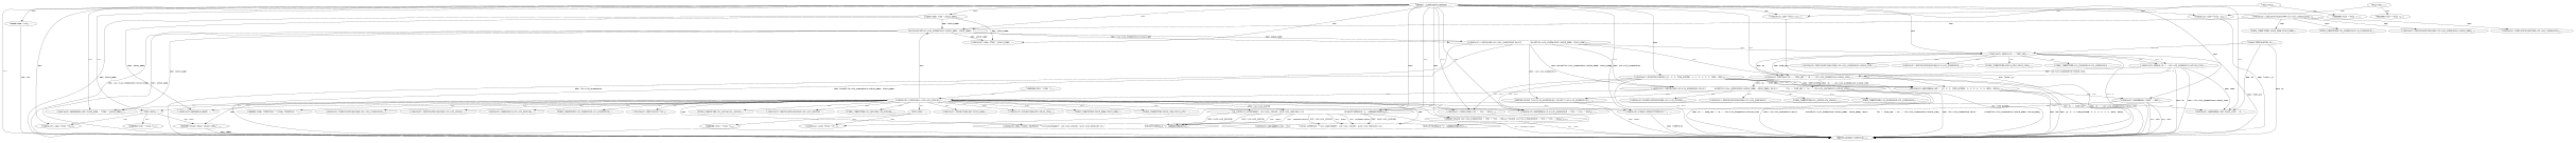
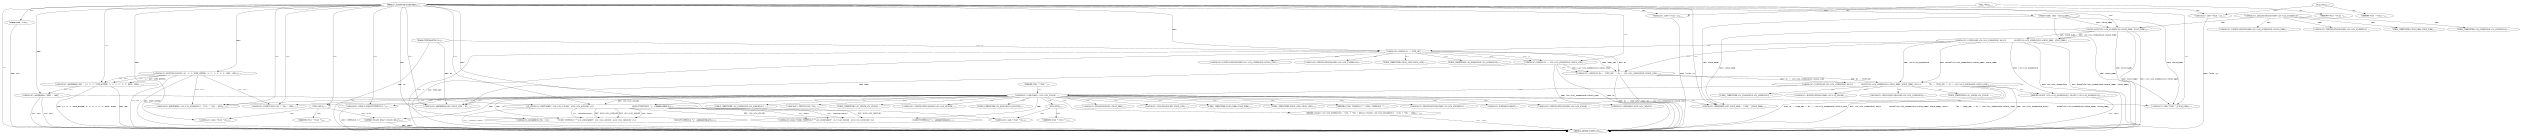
  digraph {
    fontname="Courier Prime"
    node [fontname="Courier Prime"]
    edge [fontname="Courier Prime"]
    n1 [label=<(METHOD,_TIFFFindFieldByName)<SUB>1013</SUB>>]
    n2 [label=<(PARAM,TIFF *tif)<SUB>1010</SUB>>]
    n3 [label=<(PARAM,const char *field_name)<SUB>1010</SUB>>]
    n4 [label=<(&lt;operator&gt;.assignment,key = {0, 0, 0, TIFF_NOTYPE, 0, 0, 0, 0, 0, 0, NULL, NULL})<SUB>1013</SUB>>]
    n5 [label=<(&lt;operator&gt;.assignment,*pkey = &amp;key)<SUB>1014</SUB>>]
    n6 [label=<(&lt;operator&gt;.assignment,key.field_name = (char *)field_name)<SUB>1027</SUB>>]
    n7 [label=<(&lt;operator&gt;.assignment,key.field_type = dt)<SUB>1028</SUB>>]
    n8 [label=<(&lt;operator&gt;.assignment,ret =\012        (const TIFFField **)td_lfind(&amp;pkey, tif-&gt;tif_fields, &amp;tif-&gt;tif_nfields,\012                                     sizeof(TIFFField *), tagNameCompare))<SUB>1030</SUB>>]
    n9 [label=<(&lt;operator&gt;.assignment,tif-&gt;tif_foundfield = (ret ? *ret : NULL))<SUB>1034</SUB>>]
    n10 [label=<(&lt;operator&gt;.arrayInitializer,{0, 0, 0, TIFF_NOTYPE, 0, 0, 0, 0, 0, 0, NULL, NULL})<SUB>1013</SUB>>]
    n11 [label=<(&lt;operator&gt;.cast,(char *)field_name)<SUB>1027</SUB>>]
    n12 [label=<(NULL,NULL)<SUB>1023</SUB>>]
    n13 [label=<(td_lfind,td_lfind(&amp;pkey, tif-&gt;tif_fields, &amp;tif-&gt;tif_nfields,\012                                     sizeof(TIFFField *), tagNameCompare))<SUB>1031</SUB>>]
    n14 [label=<(&lt;operator&gt;.conditional,ret ? *ret : NULL)<SUB>1034</SUB>>]
    n15 [label=<(&lt;operator&gt;.cast,(void *)0)<SUB>1013</SUB>>]
    n16 [label=<(&lt;operator&gt;.cast,(void *)0)<SUB>1013</SUB>>]
    n17 [label=<(streq,streq(tif-&gt;tif_foundfield-&gt;field_name, field_name))<SUB>1017</SUB>>]
    n18 [label=<(&lt;operator&gt;.equals,dt == TIFF_ANY)<SUB>1018</SUB>>]
    n19 [label=<(&lt;operator&gt;.equals,dt == tif-&gt;tif_foundfield-&gt;field_type)<SUB>1018</SUB>>]
    n20 [label=<(&lt;operator&gt;.sizeOf,sizeof(TIFFField *))<SUB>1032</SUB>>]
    n21 [label=<(&lt;operator&gt;.cast,(void *)0)<SUB>1023</SUB>>]
    n22 [label=<(&lt;operator&gt;.cast,(void *)0)<SUB>1034</SUB>>]
    n23 [label=<(METHOD_RETURN,TIFFField)<SUB>1010</SUB>>]
    n24 [label=<(PARAM,TIFFDataType dt)<SUB>1011</SUB>>]
    n25 [label=<(RETURN,return NULL;,return NULL;)<SUB>1023</SUB>>]
    n26 [label=<(UNKNOWN,void *,void *)<SUB>1023</SUB>>]
    n27 [label=<(&lt;operator&gt;.cast,(const TIFFField **)td_lfind(&amp;pkey, tif-&gt;tif_fields, &amp;tif-&gt;tif_nfields,\012                                     sizeof(TIFFField *), tagNameCompare))<SUB>1031</SUB>>]
    n28 [label=<(&lt;operator&gt;.logicalAnd,tif-&gt;tif_foundfield &amp;&amp;\012        streq(tif-&gt;tif_foundfield-&gt;field_name, field_name))<SUB>1016</SUB>>]
    n29 [label=<(&lt;operator&gt;.logicalOr,dt == TIFF_ANY || dt == tif-&gt;tif_foundfield-&gt;field_type)<SUB>1018</SUB>>]
    n30 [label=<(&lt;operator&gt;.indirectFieldAccess,tif-&gt;tif_foundfield-&gt;field_type)<SUB>1018</SUB>>]
    n31 [label=<(&lt;operator&gt;.indirectFieldAccess,tif-&gt;tif_foundfield)<SUB>1018</SUB>>]
    n32 [label=<(FIELD_IDENTIFIER,field_type,field_type)<SUB>1018</SUB>>]
    n33 [label=<(FIELD_IDENTIFIER,tif_foundfield,tif_foundfield)<SUB>1018</SUB>>]
    n34 [label=<(RETURN,return tif-&gt;tif_foundfield = (ret ? *ret : NULL);,return tif-&gt;tif_foundfield = (ret ? *ret : NULL);)<SUB>1034</SUB>>]
    n35 [label=<(&lt;operator&gt;.logicalAnd,tif-&gt;tif_foundfield &amp;&amp;\012        streq(tif-&gt;tif_foundfield-&gt;field_name, field_name) &amp;&amp;\012        (dt == TIFF_ANY || dt == tif-&gt;tif_foundfield-&gt;field_type))<SUB>1016</SUB>>]
    n36 [label=<(&lt;operator&gt;.logicalNot,!tif-&gt;tif_fields)<SUB>1022</SUB>>]
    n37 [label=<(RETURN,return (tif-&gt;tif_foundfield);,return (tif-&gt;tif_foundfield);)<SUB>1019</SUB>>]
    n38 [label=<(&lt;operator&gt;.indirectFieldAccess,tif-&gt;tif_fields)<SUB>1022</SUB>>]
    n39 [label=<(&lt;operator&gt;.indirectFieldAccess,tif-&gt;tif_foundfield)<SUB>1019</SUB>>]
    n40 [label=<(FIELD_IDENTIFIER,tif_fields,tif_fields)<SUB>1022</SUB>>]
    n41 [label=<(FIELD_IDENTIFIER,tif_foundfield,tif_foundfield)<SUB>1019</SUB>>]
    n42 [label=<(&lt;operator&gt;.fieldAccess,key.field_name)<SUB>1027</SUB>>]
    n43 [label=<(&lt;operator&gt;.fieldAccess,key.field_type)<SUB>1028</SUB>>]
    n44 [label=<(FIELD_IDENTIFIER,field_name,field_name)<SUB>1027</SUB>>]
    n45 [label=<(FIELD_IDENTIFIER,field_type,field_type)<SUB>1028</SUB>>]
    n46 [label=<(UNKNOWN,const TIFFField **,const TIFFField **)<SUB>1031</SUB>>]
    n47 [label=<(&lt;operator&gt;.indirectFieldAccess,tif-&gt;tif_foundfield)<SUB>1034</SUB>>]
    n48 [label=<(&lt;operator&gt;.addressOf,&amp;pkey)<SUB>1031</SUB>>]
    n49 [label=<(&lt;operator&gt;.indirectFieldAccess,tif-&gt;tif_fields)<SUB>1031</SUB>>]
    n50 [label=<(&lt;operator&gt;.addressOf,&amp;tif-&gt;tif_nfields)<SUB>1031</SUB>>]
    n51 [label=<(FIELD_IDENTIFIER,tif_foundfield,tif_foundfield)<SUB>1034</SUB>>]
    n52 [label=<(&lt;operator&gt;.indirection,*ret)<SUB>1034</SUB>>]
    n53 [label=<(NULL,NULL)<SUB>1034</SUB>>]
    n54 [label=<(FIELD_IDENTIFIER,tif_fields,tif_fields)<SUB>1031</SUB>>]
    n55 [label=<(&lt;operator&gt;.indirectFieldAccess,tif-&gt;tif_nfields)<SUB>1031</SUB>>]
    n56 [label=<(FIELD_IDENTIFIER,tif_nfields,tif_nfields)<SUB>1031</SUB>>]
    n57 [label=<(UNKNOWN,char *,char *)<SUB>1027</SUB>>]
    n58 [label=<(UNKNOWN,void *,void *)<SUB>1034</SUB>>]
    n59 [label=<(NULL,NULL)<SUB>1013</SUB>>]
    n60 [label=<(UNKNOWN,void *,void *)<SUB>1013</SUB>>]
    n61 [label=<(NULL,NULL)<SUB>1013</SUB>>]
    n62 [label=<(UNKNOWN,void *,void *)<SUB>1013</SUB>>]
    n63 [label=<(&lt;operator&gt;.indirectFieldAccess,tif-&gt;tif_foundfield)<SUB>1016</SUB>>]
    n64 [label=<(&lt;operator&gt;.indirectFieldAccess,tif-&gt;tif_foundfield-&gt;field_name)<SUB>1017</SUB>>]
    n65 [label=<(&lt;operator&gt;.indirectFieldAccess,tif-&gt;tif_foundfield)<SUB>1017</SUB>>]
    n66 [label=<(FIELD_IDENTIFIER,field_name,field_name)<SUB>1017</SUB>>]
    n67 [label=<(FIELD_IDENTIFIER,tif_foundfield,tif_foundfield)<SUB>1017</SUB>>]
    n1 -> n2 [label="DDG: "]
    n1 -> n3 [label="DDG: "]
    n1 -> n4 [label="DDG: "]
    n1 -> n5 [label="DDG: "]
    n1 -> n6 [label="DDG: "]
    n1 -> n7 [label="DDG: "]
    n1 -> n8 [label="DDG: "]
    n1 -> n9 [label="DDG: "]
    n1 -> n10 [label="DDG: "]
    n1 -> n11 [label="DDG: "]
    n1 -> n12 [label="DDG: "]
    n1 -> n13 [label="DDG: "]
    n1 -> n14 [label="DDG: "]
    n1 -> n15 [label="DDG: "]
    n1 -> n16 [label="DDG: "]
    n1 -> n17 [label="DDG: "]
    n1 -> n18 [label="DDG: "]
+   n1 -> n19 [label="DDG: "]
    n1 -> n20 [label="DDG: "]
    n1 -> n21 [label="DDG: "]
    n1 -> n22 [label="DDG: "]
    n1 -> n23 [label="DDG: "]
    n2 -> n23 [label="DDG: tif"]
-   n3 -> n48 [label="DDG: field_name"]
+   n3 -> n6 [label="DDG: field_name"]
    n3 -> n11 [label="DDG: field_name"]
    n3 -> n17 [label="DDG: field_name"]
    n3 -> n23 [label="DDG: field_name"]
    n4 -> n5 [label="DDG: key"]
    n4 -> n23 [label="DDG: key"]
    n4 -> n23 [label="DDG: {0, 0, 0, TIFF_NOTYPE, 0, 0, 0, 0, 0, 0, NULL, NULL}"]
    n5 -> n13 [label="DDG: pkey"]
    n5 -> n23 [label="DDG: pkey"]
    n5 -> n23 [label="DDG: &amp;key"]
    n10 -> n4 [label="DDG: 0"]
    n10 -> n4 [label="DDG: TIFF_NOTYPE"]
    n10 -> n4 [label="DDG: NULL"]
    n10 -> n9 [label="DDG: NULL"]
    n10 -> n14 [label="DDG: NULL"]
    n10 -> n23 [label="DDG: NULL"]
    n10 -> n23 [label="DDG: TIFF_NOTYPE"]
    n12 -> n21 [label="CDG: "]
    n12 -> n25 [label="DDG: NULL"]
    n12 -> n26 [label="CDG: "]
    n13 -> n8 [label="DDG: tif-&gt;tif_fields"]
    n13 -> n8 [label="DDG: &amp;pkey"]
    n13 -> n8 [label="DDG: tagNameCompare"]
    n13 -> n8 [label="DDG: &amp;tif-&gt;tif_nfields"]
    n13 -> n23 [label="DDG: tagNameCompare"]
    n13 -> n27 [label="DDG: tif-&gt;tif_fields"]
    n13 -> n27 [label="DDG: &amp;pkey"]
    n13 -> n27 [label="DDG: tagNameCompare"]
    n13 -> n27 [label="DDG: &amp;tif-&gt;tif_nfields"]
    n15 -> n23 [label="DDG: (void *)0"]
    n16 -> n23 [label="DDG: (void *)0"]
    n17 -> n6 [label="DDG: field_name"]
    n17 -> n11 [label="DDG: field_name"]
    n17 -> n23 [label="DDG: tif-&gt;tif_foundfield-&gt;field_name"]
    n17 -> n23 [label="DDG: field_name"]
    n17 -> n28 [label="DDG: tif-&gt;tif_foundfield-&gt;field_name"]
    n17 -> n28 [label="DDG: field_name"]
    n18 -> n19 [label="DDG: dt"]
    n18 -> n19 [label="CDG: "]
    n18 -> n23 [label="DDG: dt"]
    n18 -> n23 [label="DDG: TIFF_ANY"]
    n18 -> n29 [label="DDG: dt"]
    n18 -> n29 [label="DDG: TIFF_ANY"]
    n18 -> n30 [label="CDG: "]
    n18 -> n31 [label="CDG: "]
    n18 -> n32 [label="CDG: "]
    n18 -> n33 [label="CDG: "]
    n19 -> n7 [label="DDG: NULL"]
    n19 -> n23 [label="DDG: dt"]
    n19 -> n23 [label="DDG: tif-&gt;tif_foundfield-&gt;field_type"]
    n19 -> n29 [label="DDG: dt"]
    n19 -> n29 [label="DDG: tif-&gt;tif_foundfield-&gt;field_type"]
    n20 -> n23 [label="DDG: TIFFField"]
    n24 -> n7 [label="DDG: dt"]
    n24 -> n18 [label="DDG: dt"]
    n24 -> n23 [label="DDG: dt"]
    n25 -> n23 [label="DDG: &lt;RET&gt;"]
    n28 -> n18 [label="CDG: "]
    n28 -> n23 [label="DDG: tif-&gt;tif_foundfield"]
    n28 -> n23 [label="DDG: streq(tif-&gt;tif_foundfield-&gt;field_name, field_name)"]
    n28 -> n29 [label="CDG: "]
    n28 -> n35 [label="DDG: tif-&gt;tif_foundfield"]
    n28 -> n35 [label="DDG: streq(tif-&gt;tif_foundfield-&gt;field_name, field_name)"]
    n28 -> n37 [label="DDG: tif-&gt;tif_foundfield"]
    n29 -> n23 [label="DDG: dt == TIFF_ANY"]
    n29 -> n23 [label="DDG: dt == tif-&gt;tif_foundfield-&gt;field_type"]
    n29 -> n35 [label="DDG: dt == TIFF_ANY"]
    n29 -> n35 [label="DDG: dt == tif-&gt;tif_foundfield-&gt;field_type"]
    n34 -> n23 [label="DDG: &lt;RET&gt;"]
    n35 -> n23 [label="DDG: tif-&gt;tif_foundfield &amp;&amp;\012        streq(tif-&gt;tif_foundfield-&gt;field_name, field_name)"]
    n35 -> n23 [label="DDG: dt == TIFF_ANY || dt == tif-&gt;tif_foundfield-&gt;field_type"]
    n35 -> n23 [label="DDG: tif-&gt;tif_foundfield &amp;&amp;\012        streq(tif-&gt;tif_foundfield-&gt;field_name, field_name) &amp;&amp;\012        (dt == TIFF_ANY || dt == tif-&gt;tif_foundfield-&gt;field_type)"]
    n35 -> n36 [label="CDG: "]
    n35 -> n37 [label="CDG: "]
    n35 -> n38 [label="CDG: "]
    n35 -> n39 [label="CDG: "]
    n35 -> n40 [label="CDG: "]
    n35 -> n41 [label="CDG: "]
    n36 -> n6 [label="CDG: "]
    n36 -> n7 [label="CDG: "]
    n36 -> n8 [label="CDG: "]
    n36 -> n9 [label="CDG: "]
-   n36 -> n17 [label="CDG: "]
+   n36 -> n11 [label="CDG: "]
    n36 -> n12 [label="CDG: "]
    n36 -> n13 [label="DDG: tif-&gt;tif_fields"]
    n36 -> n13 [label="CDG: "]
    n36 -> n14 [label="CDG: "]
    n36 -> n20 [label="CDG: "]
    n36 -> n25 [label="CDG: "]
    n36 -> n27 [label="CDG: "]
    n36 -> n34 [label="CDG: "]
    n36 -> n42 [label="CDG: "]
    n36 -> n43 [label="CDG: "]
    n36 -> n44 [label="CDG: "]
    n36 -> n45 [label="CDG: "]
    n36 -> n46 [label="CDG: "]
    n36 -> n47 [label="CDG: "]
    n36 -> n48 [label="CDG: "]
    n36 -> n49 [label="CDG: "]
    n36 -> n50 [label="CDG: "]
    n36 -> n51 [label="CDG: "]
    n36 -> n52 [label="CDG: "]
    n36 -> n53 [label="CDG: "]
    n36 -> n54 [label="CDG: "]
    n36 -> n55 [label="CDG: "]
    n36 -> n56 [label="CDG: "]
    n37 -> n23 [label="DDG: &lt;RET&gt;"]
    n53 -> n22 [label="CDG: "]
    n53 -> n58 [label="CDG: "]
    n57 -> n36 [label="CDG: "]
    n59 -> n15 [label="CDG: "]
    n59 -> n60 [label="CDG: "]
    n61 -> n16 [label="CDG: "]
    n61 -> n62 [label="CDG: "]
    n63 -> n17 [label="CDG: "]
    n63 -> n64 [label="CDG: "]
    n63 -> n65 [label="CDG: "]
    n63 -> n66 [label="CDG: "]
    n63 -> n67 [label="CDG: "]
  }
